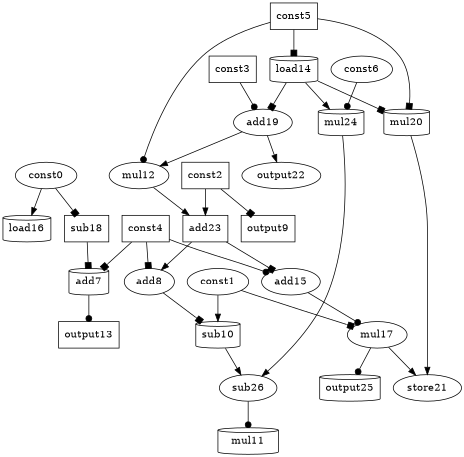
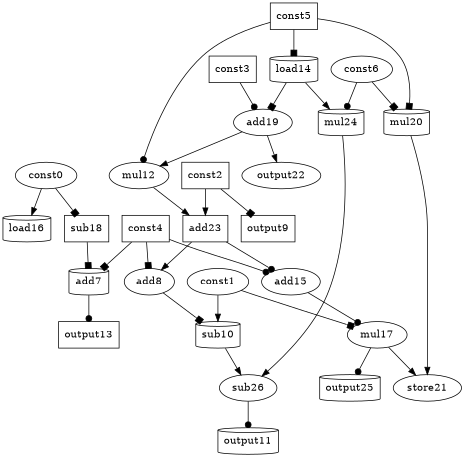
  digraph {
    node [opcode=const shape=ellipse]
    edge [arrowhead=normal operand=0]
    load16 [opcode=load shape=cylinder]
    const0
    sub18 [opcode=sub shape=box]
    add7 [opcode=add shape=cylinder]
    sub10 [opcode=sub shape=cylinder]
    const1
    mul17 [opcode=mul]
    sub26 [opcode=sub]
    store21 [opcode=store]
    output25 [opcode=output shape=cylinder]
    const2 [shape=box]
    output9 [opcode=output shape=box]
    add23 [opcode=add shape=box]
    add8 [opcode=add]
    add15 [opcode=add]
    const3 [shape=box]
    add19 [opcode=add]
    mul12 [opcode=mul]
    output22 [opcode=output]
    const4 [shape=box]
    output13 [opcode=output shape=box]
    const5 [shape=box]
    load14 [opcode=load shape=cylinder]
    mul20 [opcode=mul shape=cylinder]
    mul24 [opcode=mul shape=cylinder]
    const6
-   output11 [opcode=output shape=cylinder label=mul11]
+   output11 [opcode=output shape=cylinder]
    const0 -> load16
    const0 -> sub18 [arrowhead=box operand=1]
    sub18 -> add7 [arrowhead=box]
    add7 -> output13 [arrowhead=dot]
    sub10 -> sub26 [operand=1]
    const1 -> sub10 [operand=1]
    const1 -> mul17 [arrowhead=box]
    mul17 -> store21
    mul17 -> output25 [arrowhead=dot]
    sub26 -> output11 [arrowhead=dot]
    const2 -> output9 [arrowhead=box]
    const2 -> add23
    add23 -> add8 [operand=1]
-   add23 -> add15 [arrowhead=box operand=1]
+   add23 -> add15 [arrowhead=dot operand=1]
    add8 -> sub10 [arrowhead=box]
    add15 -> mul17 [arrowhead=dot operand=1]
    const3 -> add19 [arrowhead=dot]
    add19 -> mul12
    add19 -> output22
    mul12 -> add23 [operand=1]
    const4 -> add7 [arrowhead=box operand=1]
    const4 -> add8 [arrowhead=box]
    const4 -> add15 [arrowhead=dot]
    const5 -> mul12 [arrowhead=dot operand=1]
    const5 -> load14 [arrowhead=box]
    const5 -> mul20 [arrowhead=box]
    load14 -> add19 [arrowhead=box operand=1]
-   load14 -> mul20 [arrowhead=box operand=1]
+   const6 -> mul20 [arrowhead=box operand=1]
    load14 -> mul24 [operand=1]
    mul20 -> store21 [operand=1]
    mul24 -> sub26
    const6 -> mul24 [arrowhead=dot]
  }
